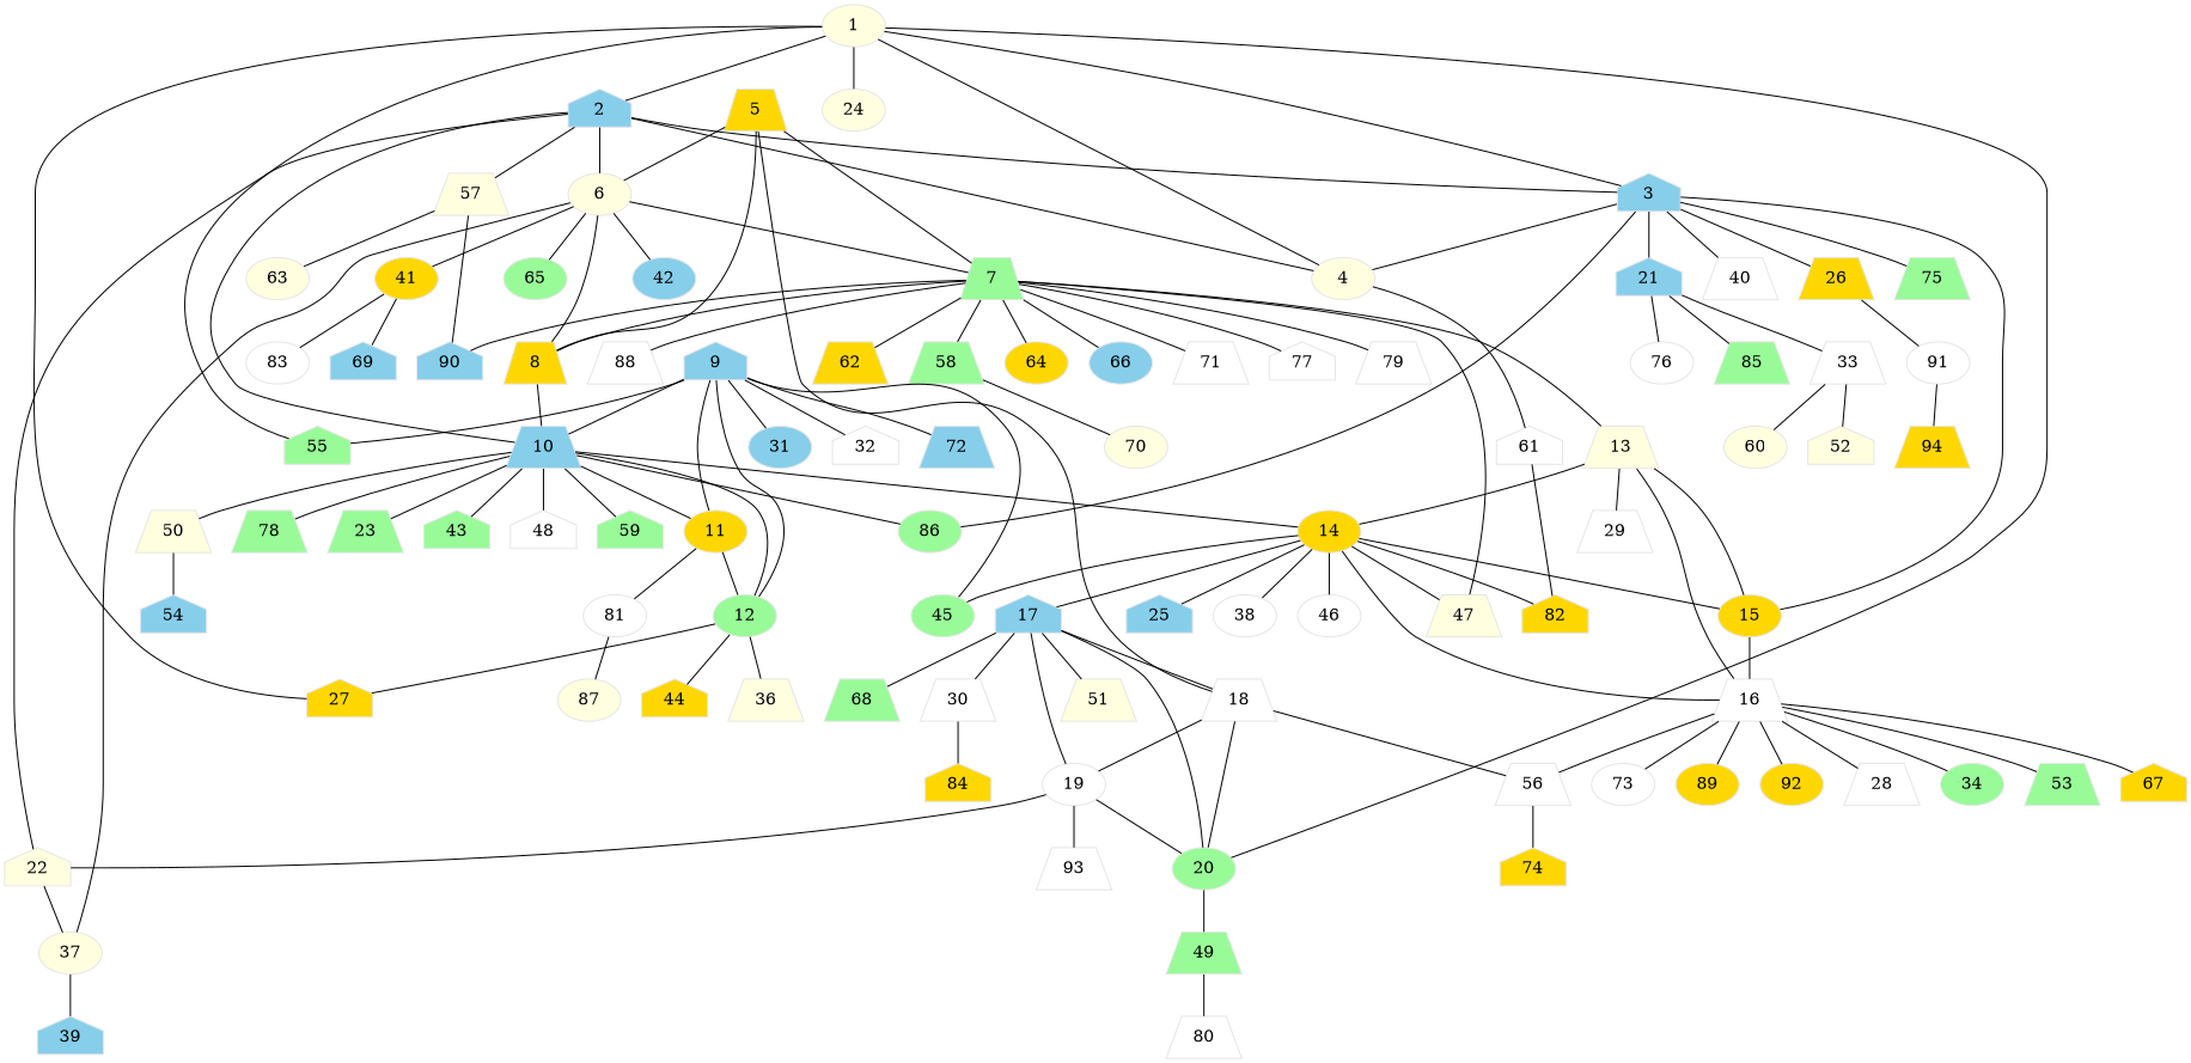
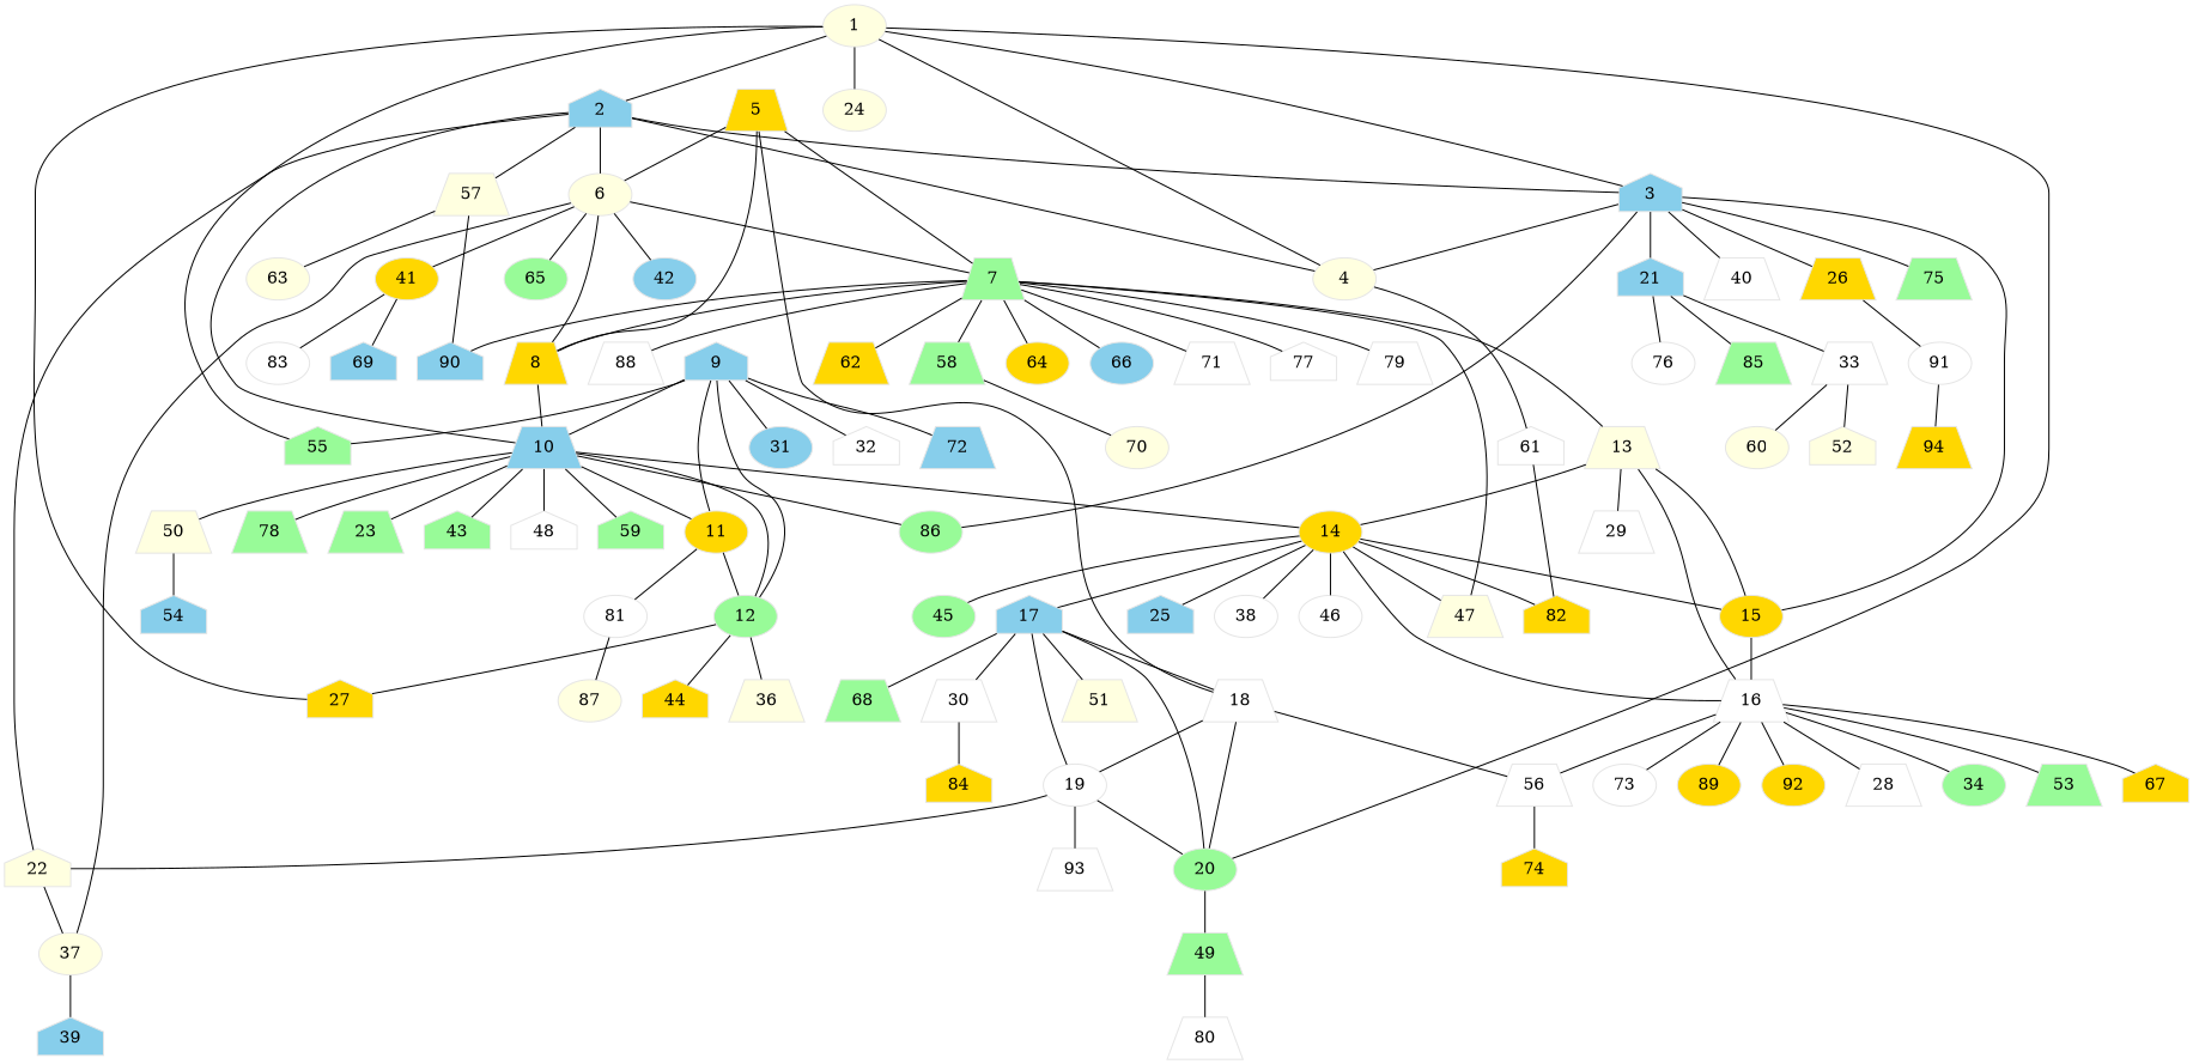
  graph {
    node [color=gray90 fillcolor=white shape=trapezium style=filled]
    1 [fillcolor=lightyellow shape=ellipse]
    2 [fillcolor=skyblue shape=house]
    3 [fillcolor=skyblue shape=house]
    4 [fillcolor=lightyellow shape=ellipse]
    20 [fillcolor=palegreen shape=ellipse]
    24 [fillcolor=lightyellow shape=ellipse]
    27 [fillcolor=gold shape=house]
    55 [fillcolor=palegreen shape=house]
    6 [fillcolor=lightyellow shape=ellipse]
    10 [fillcolor=skyblue]
    22 [fillcolor=lightyellow shape=house]
    57 [fillcolor=lightyellow]
    15 [fillcolor=gold shape=ellipse]
    21 [fillcolor=skyblue shape=house]
    26 [fillcolor=gold]
    40
    75 [fillcolor=palegreen]
    86 [fillcolor=palegreen shape=ellipse]
    61 [shape=house]
    49 [fillcolor=palegreen]
    7 [fillcolor=palegreen]
    8 [fillcolor=gold]
    37 [fillcolor=lightyellow shape=ellipse]
    41 [fillcolor=gold shape=ellipse]
    42 [fillcolor=skyblue shape=ellipse]
    65 [fillcolor=palegreen shape=ellipse]
    11 [fillcolor=gold shape=ellipse]
    12 [fillcolor=palegreen shape=ellipse]
    14 [fillcolor=gold shape=ellipse]
    23 [fillcolor=palegreen]
    43 [fillcolor=palegreen shape=house]
    48 [shape=house]
    50 [fillcolor=lightyellow]
    59 [fillcolor=palegreen shape=house]
    78 [fillcolor=palegreen]
    90 [fillcolor=skyblue shape=house]
    63 [fillcolor=lightyellow shape=ellipse]
    16
    33
    76 [shape=ellipse]
    85 [fillcolor=palegreen]
    91 [shape=ellipse]
    82 [fillcolor=gold shape=house]
    5 [fillcolor=gold]
    18
    13 [fillcolor=lightyellow]
    47 [fillcolor=lightyellow]
    58 [fillcolor=palegreen]
    62 [fillcolor=gold]
    64 [fillcolor=gold shape=ellipse]
    66 [fillcolor=skyblue shape=ellipse]
    71
    77 [shape=house]
    79
    88
    56
    19 [shape=ellipse]
    39 [fillcolor=skyblue shape=house]
    69 [fillcolor=skyblue shape=house]
    83 [shape=ellipse]
    29
    70 [fillcolor=lightyellow shape=ellipse]
    9 [fillcolor=skyblue shape=house]
    31 [fillcolor=skyblue shape=ellipse]
    32 [shape=house]
    45 [fillcolor=palegreen shape=ellipse]
    72 [fillcolor=skyblue]
    81 [shape=ellipse]
    36 [fillcolor=lightyellow]
    44 [fillcolor=gold shape=house]
    17 [fillcolor=skyblue shape=house]
    25 [fillcolor=skyblue shape=house]
    38 [shape=ellipse]
    46 [shape=ellipse]
    54 [fillcolor=skyblue shape=house]
    87 [fillcolor=lightyellow shape=ellipse]
    28
    34 [fillcolor=palegreen shape=ellipse]
    53 [fillcolor=palegreen]
    67 [fillcolor=gold shape=house]
    73 [shape=ellipse]
    89 [fillcolor=gold shape=ellipse]
    92 [fillcolor=gold shape=ellipse]
    30
    51 [fillcolor=lightyellow]
    68 [fillcolor=palegreen]
    74 [fillcolor=gold shape=house]
    93
    84 [fillcolor=gold shape=house]
    80
    52 [fillcolor=lightyellow shape=house]
    60 [fillcolor=lightyellow shape=ellipse]
    94 [fillcolor=gold]
    1 -- 2
    1 -- 3
    1 -- 4
    1 -- 20
    1 -- 24
    1 -- 27
    1 -- 55
    2 -- 3
    2 -- 4
    2 -- 6
    2 -- 10
    2 -- 22
    2 -- 57
    3 -- 4
    3 -- 15
    3 -- 21
    3 -- 26
    3 -- 40
    3 -- 75
    3 -- 86
    4 -- 61
    20 -- 49
    6 -- 7
    6 -- 8
    6 -- 37
    6 -- 41
    6 -- 42
    6 -- 65
    10 -- 86
    10 -- 11
    10 -- 12
    10 -- 14
    10 -- 23
    10 -- 43
    10 -- 48
    10 -- 50
    10 -- 59
    10 -- 78
    22 -- 37
    57 -- 90
    57 -- 63
    15 -- 16
    21 -- 33
    21 -- 76
    21 -- 85
    26 -- 91
    61 -- 82
    49 -- 80
    7 -- 8
    7 -- 90
    7 -- 13
    7 -- 47
    7 -- 58
    7 -- 62
    7 -- 64
    7 -- 66
    7 -- 71
    7 -- 77
    7 -- 79
    7 -- 88
    8 -- 10
    37 -- 39
    41 -- 69
    41 -- 83
    11 -- 12
    11 -- 81
    12 -- 27
    12 -- 36
    12 -- 44
    14 -- 15
    14 -- 16
    14 -- 82
    14 -- 47
    14 -- 45
    14 -- 17
    14 -- 25
    14 -- 38
    14 -- 46
    50 -- 54
    16 -- 56
    16 -- 28
    16 -- 34
    16 -- 53
    16 -- 67
    16 -- 73
    16 -- 89
    16 -- 92
    33 -- 52
    33 -- 60
    91 -- 94
    5 -- 6
    5 -- 7
    5 -- 8
    5 -- 18
    18 -- 20
    18 -- 56
    18 -- 19
    13 -- 15
    13 -- 14
    13 -- 16
    13 -- 29
    58 -- 70
    56 -- 74
    19 -- 20
    19 -- 22
    19 -- 93
    9 -- 55
    9 -- 10
    9 -- 11
    9 -- 12
    9 -- 31
    9 -- 32
-   9 -- 45
    9 -- 72
    81 -- 87
    17 -- 20
    17 -- 18
    17 -- 19
    17 -- 30
    17 -- 51
    17 -- 68
    30 -- 84
  }
